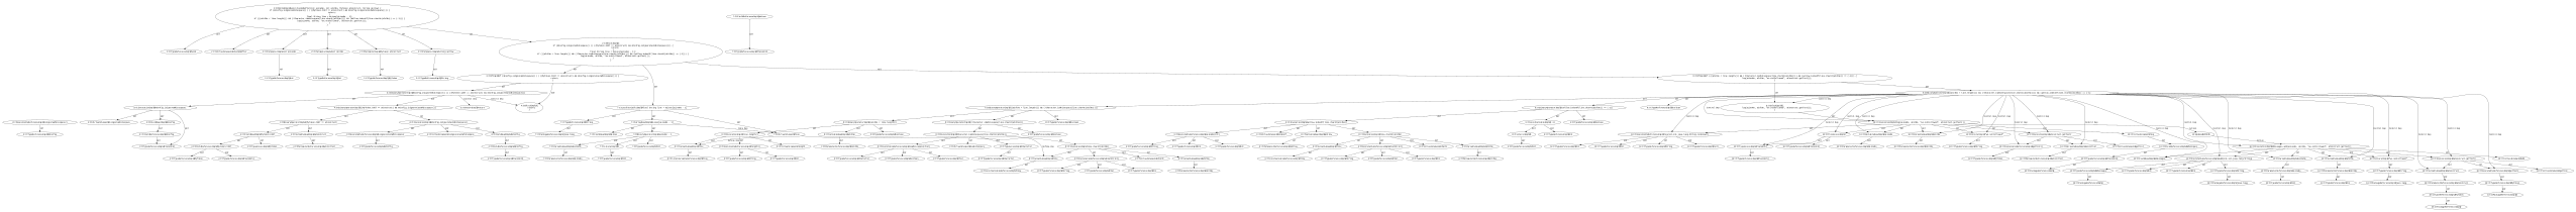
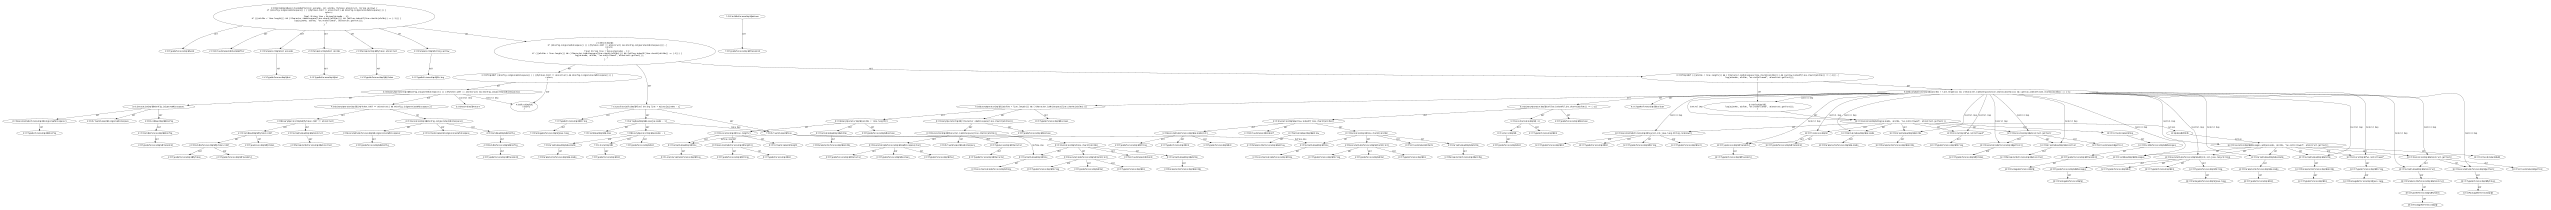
  digraph {
    fontname="Liberation Mono"
    node [fontname="Liberation Mono" shape=ellipse]
    edge [fontname="Liberation Mono"]
    n1 [label="2:CtTypeReferenceImpl@void"]
    n2 [label="2:CtVirtualElement@checkWSAfter"]
    n3 [label="2:CtParameterImpl@int aLineNo"]
    n4 [label="2:CtTypeReferenceImpl@int"]
    n5 [label="2:CtParameterImpl@int aColNo"]
    n6 [label="2:CtTypeReferenceImpl@int"]
    n7 [label="2:CtParameterImpl@MyToken aConstruct"]
    n8 [label="2:CtTypeReferenceImpl@MyToken"]
    n9 [label="2:CtParameterImpl@String aAllow"]
    n10 [label="2:CtTypeReferenceImpl@String"]
    n11 [label="3:CtExecutableReferenceImpl@isIgnoreWhitespace()"]
    n12 [label="3:CtTypeReferenceImpl@mConfig"]
    n13 [label="3:CtVirtualElement@isIgnoreWhitespace"]
    n14 [label="3:CtFieldReferenceImpl@mConfig"]
    n15 [label="3:CtTypeReferenceImpl@PlaceHold"]
    n16 [label="3:CtFieldReadImpl@mConfig"]
    n17 [label="3:CtInvocationImpl@mConfig.isIgnoreWhitespace()"]
    n18 [label="4:CtFieldReferenceImpl@MyToken.CAST"]
    n19 [label="4:CtTypeReferenceImpl@MyToken"]
    n20 [label="4:CtTypeReferenceImpl@PlaceHold"]
    n21 [label="4:CtFieldReadImpl@MyToken.CAST"]
    n22 [label="4:CtTypeAccessImpl@MyToken"]
    n23 [label="4:CtVariableReadImpl@aConstruct"]
    n24 [label="4:CtParameterReferenceImpl@aConstruct"]
    n25 [label="4:CtBinaryOperatorImpl@(MyToken.CAST == aConstruct)"]
    n26 [label="4:CtExecutableReferenceImpl@isIgnoreCastWhitespace()"]
    n27 [label="4:CtTypeReferenceImpl@mConfig"]
    n28 [label="4:CtVirtualElement@isIgnoreCastWhitespace"]
    n29 [label="4:CtFieldReferenceImpl@mConfig"]
    n30 [label="4:CtTypeReferenceImpl@PlaceHold"]
    n31 [label="4:CtFieldReadImpl@mConfig"]
    n32 [label="4:CtInvocationImpl@mConfig.isIgnoreCastWhitespace()"]
    n33 [label="4:CtBinaryOperatorImpl@((MyToken.CAST == aConstruct) && mConfig.isIgnoreCastWhitespace())"]
    n34 [label="3:CtBinaryOperatorImpl@mConfig.isIgnoreWhitespace() || ((MyToken.CAST == aConstruct) && mConfig.isIgnoreCastWhitespace())"]
    n35 [label="5:CtReturnImpl@return"]
    n36 [label="4:CtBlockImpl@\{\n    return;\n\}"]
    n37 [label="3:CtIfImpl@if (mConfig.isIgnoreWhitespace() || ((MyToken.CAST == aConstruct) && mConfig.isIgnoreCastWhitespace())) \{\n    return;\n\}"]
    n38 [label="7:CtTypeReferenceImpl@String"]
    n39 [label="7:CtPackageReferenceImpl@java.lang"]
    n40 [label="7:CtFieldReferenceImpl@mLines"]
    n41 [label="7:CtTypeReferenceImpl@PlaceHold"]
    n42 [label="7:CtFieldReadImpl@mLines"]
    n43 [label="7:CtVariableReadImpl@aLineNo"]
    n44 [label="7:CtParameterReferenceImpl@aLineNo"]
    n45 [label="7:CtLiteralImpl@1"]
    n46 [label="7:CtTypeReferenceImpl@int"]
    n47 [label="7:CtBinaryOperatorImpl@aLineNo - 1"]
    n48 [label="7:CtTypeReferenceImpl@int"]
    n49 [label="7:CtArrayReadImpl@mLines[aLineNo - 1]"]
    n50 [label="7:CtVirtualElement@line"]
    n51 [label="8:CtVariableReadImpl@line"]
    n52 [label="8:CtVariableReadImpl@line"]
    n53 [label="9:CtVariableReadImpl@line"]
    n54 [label="8:CtLocalVariableReferenceImpl@line"]
    n55 [label="8:CtLocalVariableReferenceImpl@line"]
    n56 [label="9:CtLocalVariableReferenceImpl@line"]
    n57 [label="7:CtLocalVariableImpl@final String line = mLines[aLineNo - 1]"]
    n58 [label="8:CtVariableReadImpl@aColNo"]
    n59 [label="8:CtParameterReferenceImpl@aColNo"]
    n60 [label="8:CtExecutableReferenceImpl@length()"]
    n61 [label="8:CtTypeReferenceImpl@String"]
    n62 [label="8:CtTypeReferenceImpl@int"]
    n63 [label="8:CtVirtualElement@length"]
    n64 [label="8:CtInvocationImpl@line.length()"]
    n65 [label="8:CtBinaryOperatorImpl@(aColNo < line.length())"]
    n66 [label="8:CtTypeReferenceImpl@boolean"]
    n67 [label="8:CtExecutableReferenceImpl@isWhitespace(char)"]
    n68 [label="8:CtTypeReferenceImpl@Character"]
    n69 [label="8:CtTypeReferenceImpl@boolean"]
    n70 [label="8:CtTypeReferenceImpl@char"]
    n71 [label="8:CtVirtualElement@isWhitespace"]
    n72 [label="8:CtTypeAccessImpl@Character"]
    n73 [label="8:CtTypeReferenceImpl@Character"]
    n74 [label="8:CtExecutableReferenceImpl@charAt(int)"]
    n75 [label="8:CtTypeReferenceImpl@String"]
    n76 [label="8:CtTypeReferenceImpl@char"]
    n77 [label="8:CtTypeReferenceImpl@int"]
    n78 [label="8:CtVirtualElement@charAt"]
    n79 [label="8:CtVariableReadImpl@aColNo"]
    n80 [label="8:CtParameterReferenceImpl@aColNo"]
    n81 [label="8:CtInvocationImpl@line.charAt(aColNo)"]
    n82 [label="8:CtInvocationImpl@Character.isWhitespace(line.charAt(aColNo))"]
    n83 [label="8:CtUnaryOperatorImpl@(!Character.isWhitespace(line.charAt(aColNo)))"]
    n84 [label="8:CtTypeReferenceImpl@boolean"]
    n85 [label="8:CtBinaryOperatorImpl@((aColNo < line.length()) && (!Character.isWhitespace(line.charAt(aColNo))))"]
    n86 [label="8:CtTypeReferenceImpl@boolean"]
    n87 [label="9:CtExecutableReferenceImpl@aLineNo(int)"]
    n88 [label="9:CtTypeReferenceImpl@String"]
    n89 [label="9:CtTypeReferenceImpl@int"]
    n90 [label="9:CtTypeReferenceImpl@int"]
    n91 [label="9:CtVirtualElement@indexOf"]
    n92 [label="9:CtVariableReadImpl@aAllow"]
    n93 [label="9:CtParameterReferenceImpl@aAllow"]
    n94 [label="9:CtExecutableReferenceImpl@charAt(int)"]
    n95 [label="9:CtTypeReferenceImpl@String"]
    n96 [label="9:CtTypeReferenceImpl@char"]
    n97 [label="9:CtTypeReferenceImpl@int"]
    n98 [label="9:CtVirtualElement@charAt"]
    n99 [label="9:CtVariableReadImpl@aColNo"]
    n100 [label="9:CtParameterReferenceImpl@aColNo"]
    n101 [label="9:CtInvocationImpl@line.charAt(aColNo)"]
    n102 [label="9:CtInvocationImpl@aAllow.indexOf(line.charAt(aColNo))"]
    n103 [label="9:CtLiteralImpl@1"]
    n104 [label="9:CtTypeReferenceImpl@int"]
    n105 [label="9:CtLocalVariableImpl@(-1)"]
    n106 [label="9:CtTypeReferenceImpl@int"]
    n107 [label="9:CtBinaryOperatorImpl@(aAllow.indexOf(line.charAt(aColNo)) == (-1))"]
    n108 [label="9:CtTypeReferenceImpl@boolean"]
    n109 [label="8:CtBinaryOperatorImpl@((aColNo < line.length()) && (!Character.isWhitespace(line.charAt(aColNo)))) && (aAllow.indexOf(line.charAt(aColNo)) == (-1))"]
    n110 [label="8:CtTypeReferenceImpl@boolean"]
    n111 [label="10:CtExecutableReferenceImpl@log(int,int,java.lang.String,<unknown>)"]
    n112 [label="10:CtTypeAccessImpl@PlaceHold"]
    n113 [label="10:CtThisAccessImpl@"]
    n114 [label="10:CtVariableReadImpl@aLineNo"]
    n115 [label="10:CtVariableReadImpl@aColNo"]
    n116 [label="10:CtLiteralImpl@\"ws.notFollowed\""]
    n117 [label="10:CtExecutableReferenceImpl@getText()"]
    n118 [label="10:CtVariableReadImpl@aConstruct"]
    n119 [label="10:CtInvocationImpl@aConstruct.getText()"]
    n120 [label="10:CtInvocationImpl@log(aLineNo, aColNo, \"ws.notFollowed\", aConstruct.getText())"]
    n121 [label="9:CtBlockImpl@\{\n    log(aLineNo, aColNo, \"ws.notFollowed\", aConstruct.getText());\n\}"]
    n122 [label="10:CtFieldReadImpl@mMessages"]
    n123 [label="10:CtExecutableReferenceImpl@add(int,int,java.lang.String)"]
    n124 [label="10:CtVariableReadImpl@aLineNo"]
    n125 [label="10:CtVariableReadImpl@aColNo"]
    n126 [label="10:CtLiteralImpl@\"ws.notFollowed\""]
    n127 [label="10:CtVariableReadImpl@aConstruct"]
    n128 [label="10:CtExecutableReferenceImpl@getText()"]
    n129 [label="10:CtInvocationImpl@aConstruct.getText()"]
    n130 [label="10:CtInvocationImpl@mMessages.add(aLineNo, aColNo, \"ws.notFollowed\", aConstruct.getText())"]
    n131 [label="10:CtTypeReferenceImpl@int"]
    n132 [label="10:CtTypeReferenceImpl@int"]
    n133 [label="10:CtTypeReferenceImpl@String"]
    n134 [label="10:CtTypeReferenceImpl@null"]
    n135 [label="10:CtTypeReferenceImpl@PlaceHold"]
    n136 [label="10:CtTypeReferenceImpl@PlaceHold"]
    n137 [label="10:CtParameterReferenceImpl@aLineNo"]
    n138 [label="10:CtParameterReferenceImpl@aColNo"]
    n139 [label="10:CtTypeReferenceImpl@String"]
    n140 [label="10:CtTypeReferenceImpl@MyToken"]
    n141 [label="10:CtParameterReferenceImpl@aConstruct"]
    n142 [label="10:CtVirtualElement@getText"]
    n143 [label="10:CtVirtualElement@log"]
    n144 [label="10:Update@UPDATE"]
    n145 [label="10:CtTypeReferenceImpl@mMessages"]
    n146 [label="10:CtTypeReferenceImpl@int"]
    n147 [label="10:CtTypeReferenceImpl@int"]
    n148 [label="10:CtTypeReferenceImpl@String"]
    n149 [label="10:CtParameterReferenceImpl@aLineNo"]
    n150 [label="10:CtParameterReferenceImpl@aColNo"]
    n151 [label="10:CtTypeReferenceImpl@String"]
    n152 [label="10:CtParameterReferenceImpl@aConstruct"]
    n153 [label="10:CtTypeReferenceImpl@MyToken"]
    n154 [label="10:CtVirtualElement@getText"]
    n155 [label="10:CtVirtualElement@add"]
    n156 [label="10:CtFieldReferenceImpl@mMessages"]
    n157 [label="8:CtIfImpl@if (((aColNo < line.length()) && (!Character.isWhitespace(line.charAt(aColNo)))) && (aAllow.indexOf(line.charAt(aColNo)) == (-1))) \{\n    log(aLineNo, aColNo, \"ws.notFollowed\", aConstruct.getText());\n\}"]
    n158 [label="2:CtBlockImpl@\{\n    if (mConfig.isIgnoreWhitespace() || ((MyToken.CAST == aConstruct) && mConfig.isIgnoreCastWhitespace())) \{\n        return;\n    \}\n    final String line = mLines[aLineNo - 1];\n    if (((aColNo < line.length()) && (!Character.isWhitespace(line.charAt(aColNo)))) && (aAllow.indexOf(line.charAt(aColNo)) == (-1))) \{\n        log(aLineNo, aColNo, \"ws.notFollowed\", aConstruct.getText());\n    \}\n\}"]
    n159 [label="2:CtMethodImpl@void checkWSAfter(int aLineNo, int aColNo, MyToken aConstruct, String aAllow) \{\n    if (mConfig.isIgnoreWhitespace() || ((MyToken.CAST == aConstruct) && mConfig.isIgnoreCastWhitespace())) \{\n        return;\n    \}\n    final String line = mLines[aLineNo - 1];\n    if (((aColNo < line.length()) && (!Character.isWhitespace(line.charAt(aColNo)))) && (aAllow.indexOf(line.charAt(aColNo)) == (-1))) \{\n        log(aLineNo, aColNo, \"ws.notFollowed\", aConstruct.getText());\n    \}\n\}"]
    n160 [label="10:CtPackageReferenceImpl@"]
    n161 [label="10:CtTypeReferenceImpl@PlaceHold"]
    n162 [label="10:CtPackageReferenceImpl@"]
    n163 [label="10:CtPackageReferenceImpl@java.lang"]
    n164 [label="10:CtTypeReferenceImpl@int"]
    n165 [label="10:CtTypeReferenceImpl@int"]
    n166 [label="10:CtPackageReferenceImpl@java.lang"]
    n167 [label="10:CtPackageReferenceImpl@"]
    n168 [label="10:CtTypeReferenceImpl@MyToken"]
    n169 [label="10:CtPackageReferenceImpl@"]
    n3 -> n4 [label=AST]
    n5 -> n6 [label=AST]
    n7 -> n8 [label=AST]
    n9 -> n10 [label=AST]
    n11 -> n12 [label=AST]
    n14 -> n15 [label=AST]
    n16 -> n14 [label=AST]
-   n17 -> n15 [label=AST]
+   n17 -> n11 [label=AST]
    n17 -> n13 [label=AST]
    n17 -> n16 [label=AST]
    n18 -> n19 [label=AST]
    n18 -> n20 [label=AST]
    n21 -> n18 [label=AST]
    n21 -> n22 [label=AST]
    n23 -> n24 [label=AST]
    n25 -> n21 [label=AST]
    n25 -> n23 [label=AST]
    n26 -> n27 [label=AST]
    n29 -> n30 [label=AST]
    n31 -> n29 [label=AST]
    n32 -> n26 [label=AST]
    n32 -> n28 [label=AST]
    n32 -> n31 [label=AST]
    n33 -> n25 [label=AST]
    n33 -> n32 [label=AST]
    n34 -> n17 [label=AST]
    n34 -> n33 [label=AST]
    n34 -> n35 [label="Control Dep"]
    n34 -> n36 [label="Control Dep"]
    n37 -> n34 [label=AST]
    n37 -> n36 [label=AST]
    n38 -> n39 [label=AST]
    n40 -> n41 [label=AST]
    n43 -> n44 [label=AST]
    n45 -> n46 [label=AST]
    n47 -> n43 [label=AST]
    n47 -> n45 [label=AST]
    n47 -> n48 [label=AST]
    n49 -> n42 [label=AST]
    n49 -> n47 [label=AST]
    n49 -> n50 [label="Data Dep"]
    n50 -> n51 [label="Define-Use"]
    n50 -> n52 [label="Define-Use"]
+   n50 -> n53 [label="Define-Use"]
    n51 -> n54 [label=AST]
    n52 -> n55 [label=AST]
    n53 -> n56 [label=AST]
    n57 -> n38 [label=AST]
    n57 -> n49 [label=AST]
    n57 -> n50 [label=AST]
    n58 -> n59 [label=AST]
    n60 -> n61 [label=AST]
    n60 -> n62 [label=AST]
    n64 -> n51 [label=AST]
    n64 -> n60 [label=AST]
    n64 -> n63 [label=AST]
    n65 -> n58 [label=AST]
    n65 -> n64 [label=AST]
    n65 -> n66 [label=AST]
    n67 -> n68 [label=AST]
    n67 -> n69 [label=AST]
    n67 -> n70 [label=AST]
    n72 -> n73 [label=AST]
    n74 -> n75 [label=AST]
    n74 -> n76 [label=AST]
    n74 -> n77 [label=AST]
    n79 -> n80 [label=AST]
    n81 -> n52 [label=AST]
    n81 -> n74 [label=AST]
    n81 -> n78 [label=AST]
    n81 -> n79 [label=AST]
    n82 -> n67 [label=AST]
    n82 -> n71 [label=AST]
    n82 -> n72 [label=AST]
    n82 -> n81 [label=AST]
    n83 -> n82 [label=AST]
    n83 -> n84 [label=AST]
    n85 -> n65 [label=AST]
    n85 -> n83 [label=AST]
    n85 -> n86 [label=AST]
    n87 -> n88 [label=AST]
    n87 -> n89 [label=AST]
    n87 -> n90 [label=AST]
    n92 -> n93 [label=AST]
    n94 -> n95 [label=AST]
    n94 -> n96 [label=AST]
    n94 -> n97 [label=AST]
    n99 -> n100 [label=AST]
    n101 -> n53 [label=AST]
    n101 -> n94 [label=AST]
    n101 -> n98 [label=AST]
    n101 -> n99 [label=AST]
    n102 -> n87 [label=AST]
    n102 -> n91 [label=AST]
-   n102 -> n92 [label=AST]
    n102 -> n101 [label=AST]
    n103 -> n104 [label=AST]
    n105 -> n103 [label=AST]
    n105 -> n106 [label=AST]
    n107 -> n102 [label=AST]
    n107 -> n105 [label=AST]
    n107 -> n108 [label=AST]
    n109 -> n85 [label=AST]
    n109 -> n107 [label=AST]
    n109 -> n110 [label=AST]
    n109 -> n111 [label="Control Dep"]
    n109 -> n112 [label="Control Dep"]
    n109 -> n113 [label="Control Dep"]
    n109 -> n114 [label="Control Dep"]
    n109 -> n115 [label="Control Dep"]
    n109 -> n116 [label="Control Dep"]
    n109 -> n117 [label="Control Dep"]
    n109 -> n118 [label="Control Dep"]
    n109 -> n119 [label="Control Dep"]
    n109 -> n120 [label="Control Dep"]
    n109 -> n121 [label="Control Dep"]
    n109 -> n122 [label="Control Dep"]
    n109 -> n123 [label="Control Dep"]
    n109 -> n124 [label="Control Dep"]
    n109 -> n125 [label="Control Dep"]
    n109 -> n126 [label="Control Dep"]
    n109 -> n127 [label="Control Dep"]
    n109 -> n128 [label="Control Dep"]
    n109 -> n129 [label="Control Dep"]
    n109 -> n130 [label="Control Dep"]
    n111 -> n131 [label=AST]
    n111 -> n132 [label=AST]
    n111 -> n133 [label=AST]
    n111 -> n134 [label=AST]
    n112 -> n135 [label=AST]
    n113 -> n112 [label=AST]
    n113 -> n136 [label=AST]
    n114 -> n137 [label=AST]
    n115 -> n138 [label=AST]
    n116 -> n139 [label=AST]
    n117 -> n140 [label=AST]
    n118 -> n141 [label=AST]
    n119 -> n117 [label=AST]
    n119 -> n118 [label=AST]
    n119 -> n142 [label=AST]
    n120 -> n111 [label=AST]
    n120 -> n113 [label=AST]
    n120 -> n114 [label=AST]
    n120 -> n115 [label=AST]
    n120 -> n116 [label=AST]
    n120 -> n119 [label=AST]
    n120 -> n143 [label=AST]
    n120 -> n144 [label=Action]
    n121 -> n120 [label=AST]
    n123 -> n145 [label=AST]
    n123 -> n146 [label=AST]
    n123 -> n147 [label=AST]
    n123 -> n148 [label=AST]
    n124 -> n149 [label=AST]
    n125 -> n150 [label=AST]
    n126 -> n151 [label=AST]
    n127 -> n152 [label=AST]
    n128 -> n153 [label=AST]
    n129 -> n127 [label=AST]
    n129 -> n128 [label=AST]
    n129 -> n154 [label=AST]
    n130 -> n122 [label=AST]
    n130 -> n123 [label=AST]
    n130 -> n124 [label=AST]
    n130 -> n125 [label=AST]
    n130 -> n126 [label=AST]
    n130 -> n129 [label=AST]
    n130 -> n155 [label=AST]
    n143 -> n156 [label=AST]
    n144 -> n130 [label=Action]
    n145 -> n162 [label=AST]
    n148 -> n163 [label=AST]
    n149 -> n164 [label=AST]
    n150 -> n165 [label=AST]
    n151 -> n166 [label=AST]
    n152 -> n168 [label=AST]
    n153 -> n169 [label=AST]
    n156 -> n161 [label=AST]
    n157 -> n109 [label=AST]
    n157 -> n121 [label=AST]
    n158 -> n37 [label=AST]
    n158 -> n57 [label=AST]
    n158 -> n157 [label=AST]
    n159 -> n1 [label=AST]
    n159 -> n2 [label=AST]
    n159 -> n3 [label=AST]
    n159 -> n5 [label=AST]
    n159 -> n7 [label=AST]
    n159 -> n9 [label=AST]
    n159 -> n158 [label=AST]
    n161 -> n160 [label=AST]
    n168 -> n167 [label=AST]
  }
